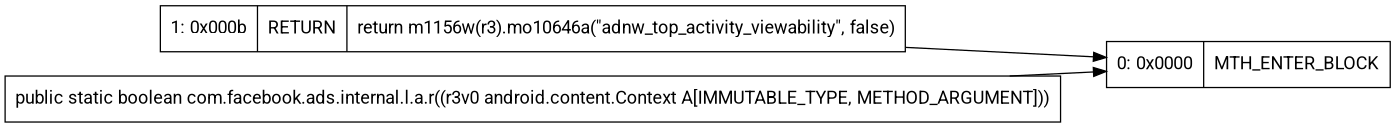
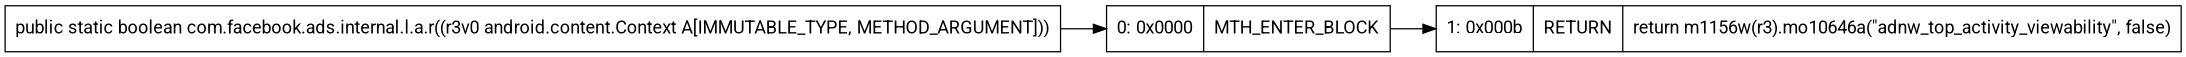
  digraph {
    rankdir=LR
    fontname=Roboto
    node [shape=record fontname=Roboto]
    edge [fontname=Roboto]
    n1 [label="{0\:\ 0x0000|MTH_ENTER_BLOCK\l}"]
    n2 [label="{1\:\ 0x000b|RETURN\l|return m1156w(r3).mo10646a(\"adnw_top_activity_viewability\", false)\l}"]
    n3 [label="{public static boolean com.facebook.ads.internal.l.a.r((r3v0 android.content.Context A[IMMUTABLE_TYPE, METHOD_ARGUMENT])) }"]
-   n2 -> n1
+   n1 -> n2
    n3 -> n1
  }
